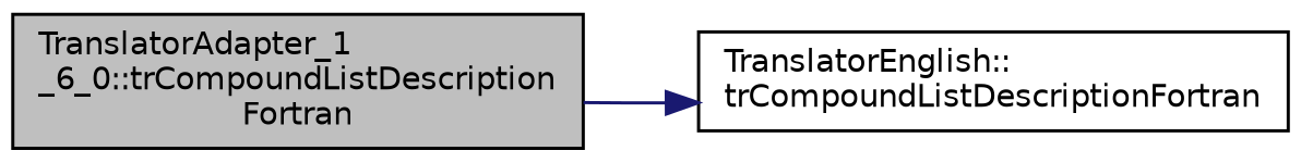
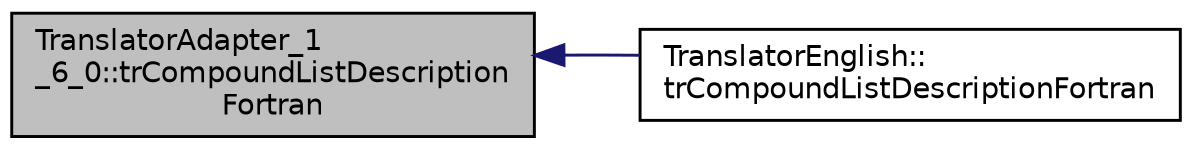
  digraph {
    rankdir=LR
    node [color=black fontname=Helvetica fontsize=10 shape=record style=filled]
    n1 [fillcolor=grey75 fontcolor=black height=0.2 label="TranslatorAdapter_1\l_6_0::trCompoundListDescription\lFortran" width=0.4]
    n2 [fillcolor=white height=0.2 label="TranslatorEnglish::\ltrCompoundListDescriptionFortran" width=0.4]
-   n1 -> n2 [color=midnightblue fontname=Helvetica fontsize=10 labelfontname=Helvetica labelfontsize=10 style=solid]
+   n2 -> n1 [color=midnightblue fontname=Helvetica fontsize=10 labelfontname=Helvetica labelfontsize=10 style=solid]
  }
